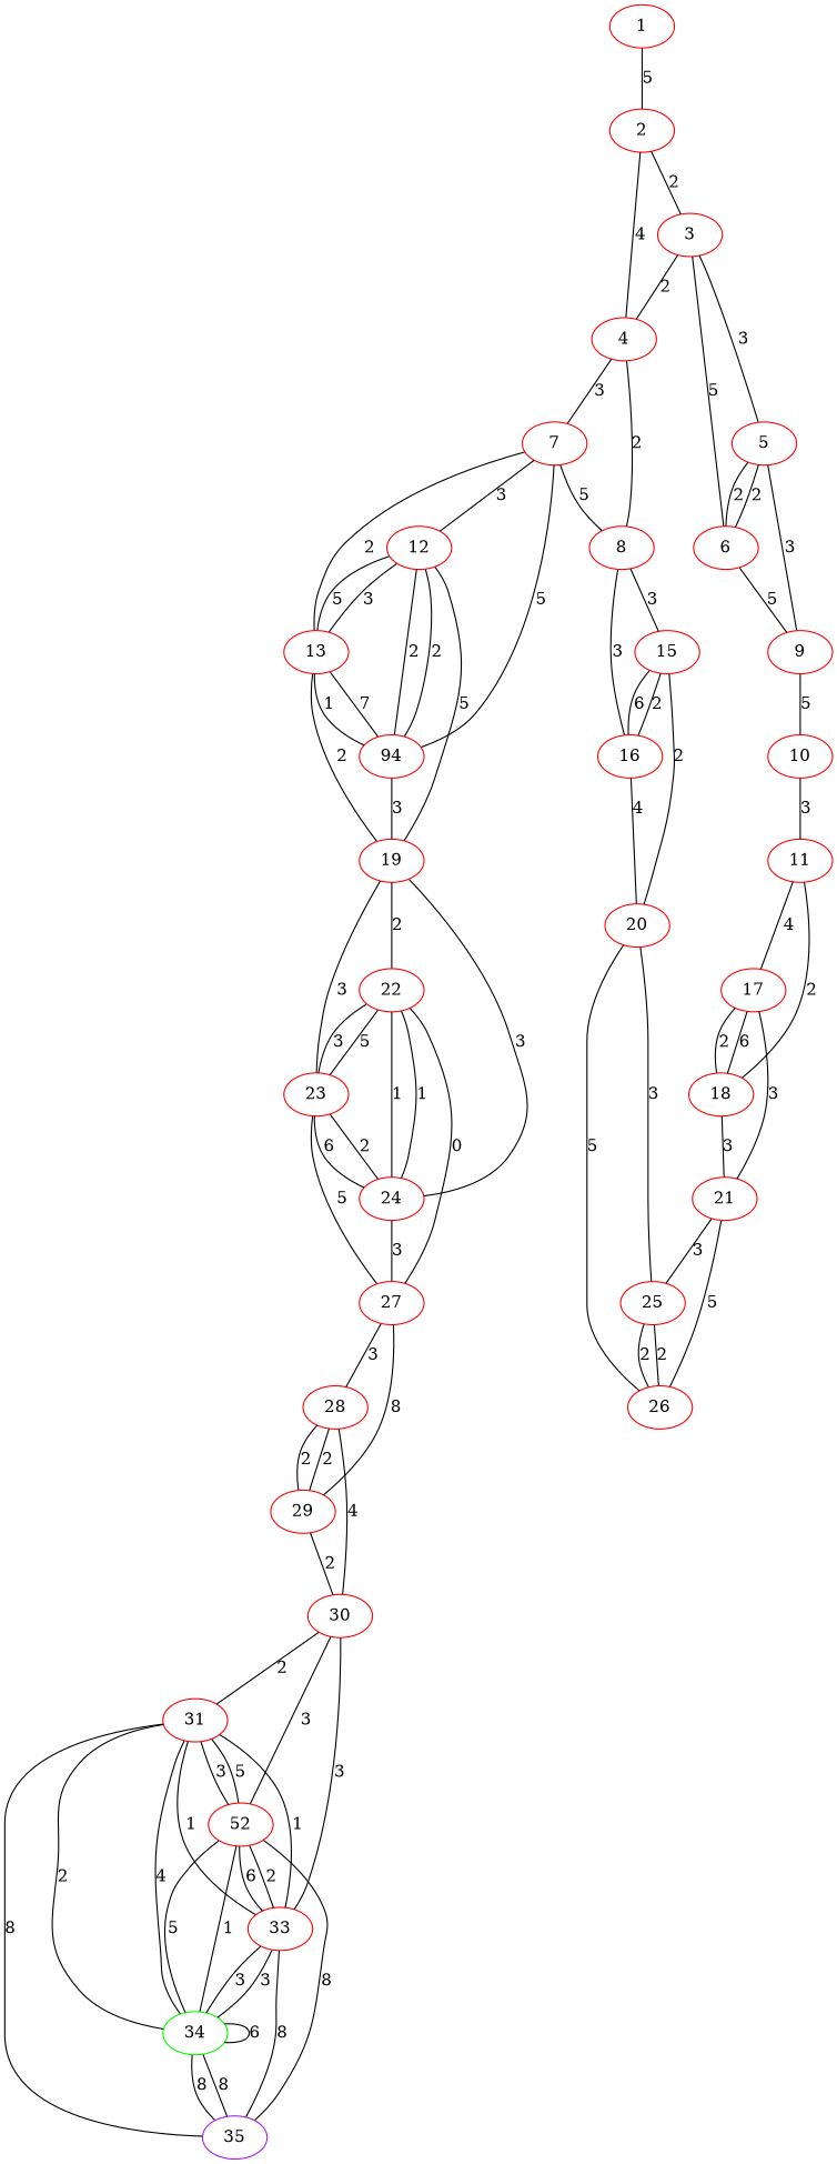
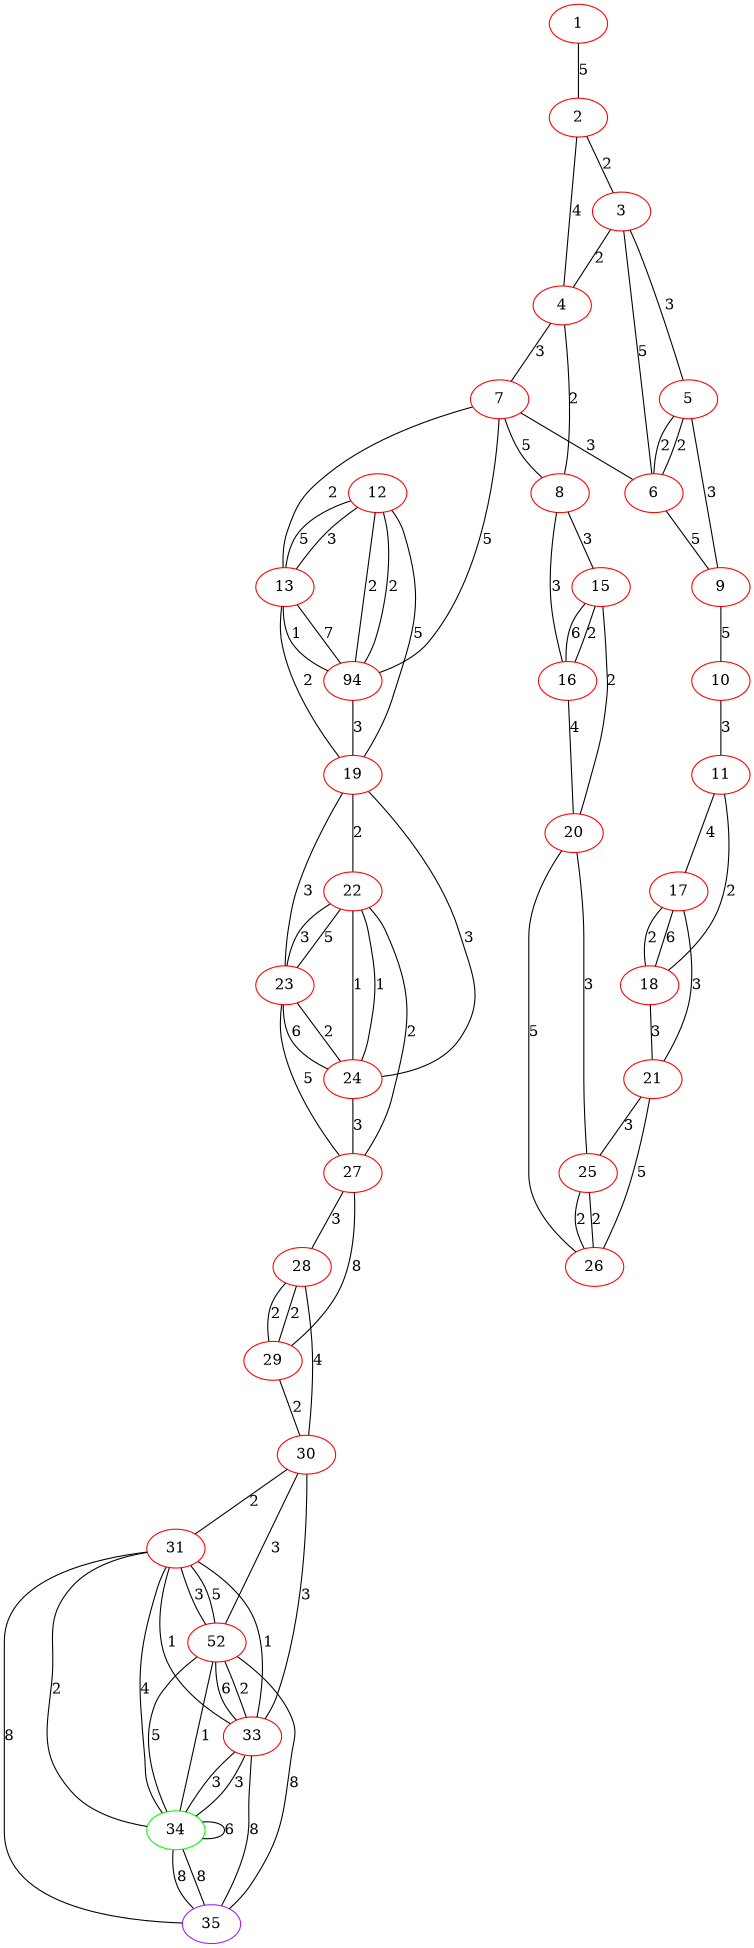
  graph {
    node [color=red weight=1]
    1
    2
    3
    4
    5
    6
    7
    8
    9
    12
    13
    n12 [label=94]
    15
    16
    10
    19
    20
    11
    17
    18
    21
    22
    23
    24
    25
    26
    27
    28
    29
    30
    31
    n32 [label=52]
    33
    34 [color=green weight=2]
    35 [color=purple weight=4]
    1 -- 2 [label=5]
    2 -- 3 [label=2]
    2 -- 4 [label=4]
    3 -- 4 [label=2]
    3 -- 5 [label=3]
    3 -- 6 [label=5]
    4 -- 7 [label=3]
    4 -- 8 [label=2]
    5 -- 6 [label=2]
    5 -- 6 [label=2]
    5 -- 9 [label=3]
    6 -- 9 [label=5]
    7 -- 8 [label=5]
-   7 -- 12 [label=3]
+   7 -- 6 [label=3]
    7 -- 13 [label=2]
    7 -- n12 [label=5]
    8 -- 15 [label=3]
    8 -- 16 [label=3]
    9 -- 10 [label=5]
    12 -- 13 [label=3]
    12 -- 13 [label=5]
    12 -- n12 [label=2]
    12 -- n12 [label=2]
    12 -- 19 [label=5]
    13 -- n12 [label=1]
    13 -- n12 [label=7]
    13 -- 19 [label=2]
    n12 -- 19 [label=3]
    15 -- 16 [label=2]
    15 -- 16 [label=6]
    15 -- 20 [label=2]
    16 -- 20 [label=4]
    10 -- 11 [label=3]
    19 -- 22 [label=2]
    19 -- 23 [label=3]
    19 -- 24 [label=3]
    20 -- 25 [label=3]
    20 -- 26 [label=5]
    11 -- 17 [label=4]
    11 -- 18 [label=2]
    17 -- 18 [label=6]
    17 -- 18 [label=2]
    17 -- 21 [label=3]
    18 -- 21 [label=3]
    21 -- 25 [label=3]
    21 -- 26 [label=5]
    22 -- 23 [label=5]
    22 -- 23 [label=3]
    22 -- 24 [label=1]
    22 -- 24 [label=1]
-   22 -- 27 [label=0]
+   22 -- 27 [label=2]
    23 -- 24 [label=6]
    23 -- 24 [label=2]
    23 -- 27 [label=5]
    24 -- 27 [label=3]
    25 -- 26 [label=2]
    25 -- 26 [label=2]
    27 -- 28 [label=3]
    27 -- 29 [label=8]
    28 -- 29 [label=2]
    28 -- 29 [label=2]
    28 -- 30 [label=4]
    29 -- 30 [label=2]
    30 -- 31 [label=2]
    30 -- n32 [label=3]
    30 -- 33 [label=3]
    31 -- n32 [label=3]
    31 -- n32 [label=5]
    31 -- 33 [label=1]
    31 -- 33 [label=1]
    31 -- 34 [label=2]
    31 -- 34 [label=4]
    31 -- 35 [label=8]
    n32 -- 33 [label=2]
    n32 -- 33 [label=6]
    n32 -- 34 [label=5]
    n32 -- 34 [label=1]
    n32 -- 35 [label=8]
    33 -- 34 [label=3]
    33 -- 34 [label=3]
    33 -- 35 [label=8]
    34 -- 34 [label=6]
    34 -- 35 [label=8]
    34 -- 35 [label=8]
  }
